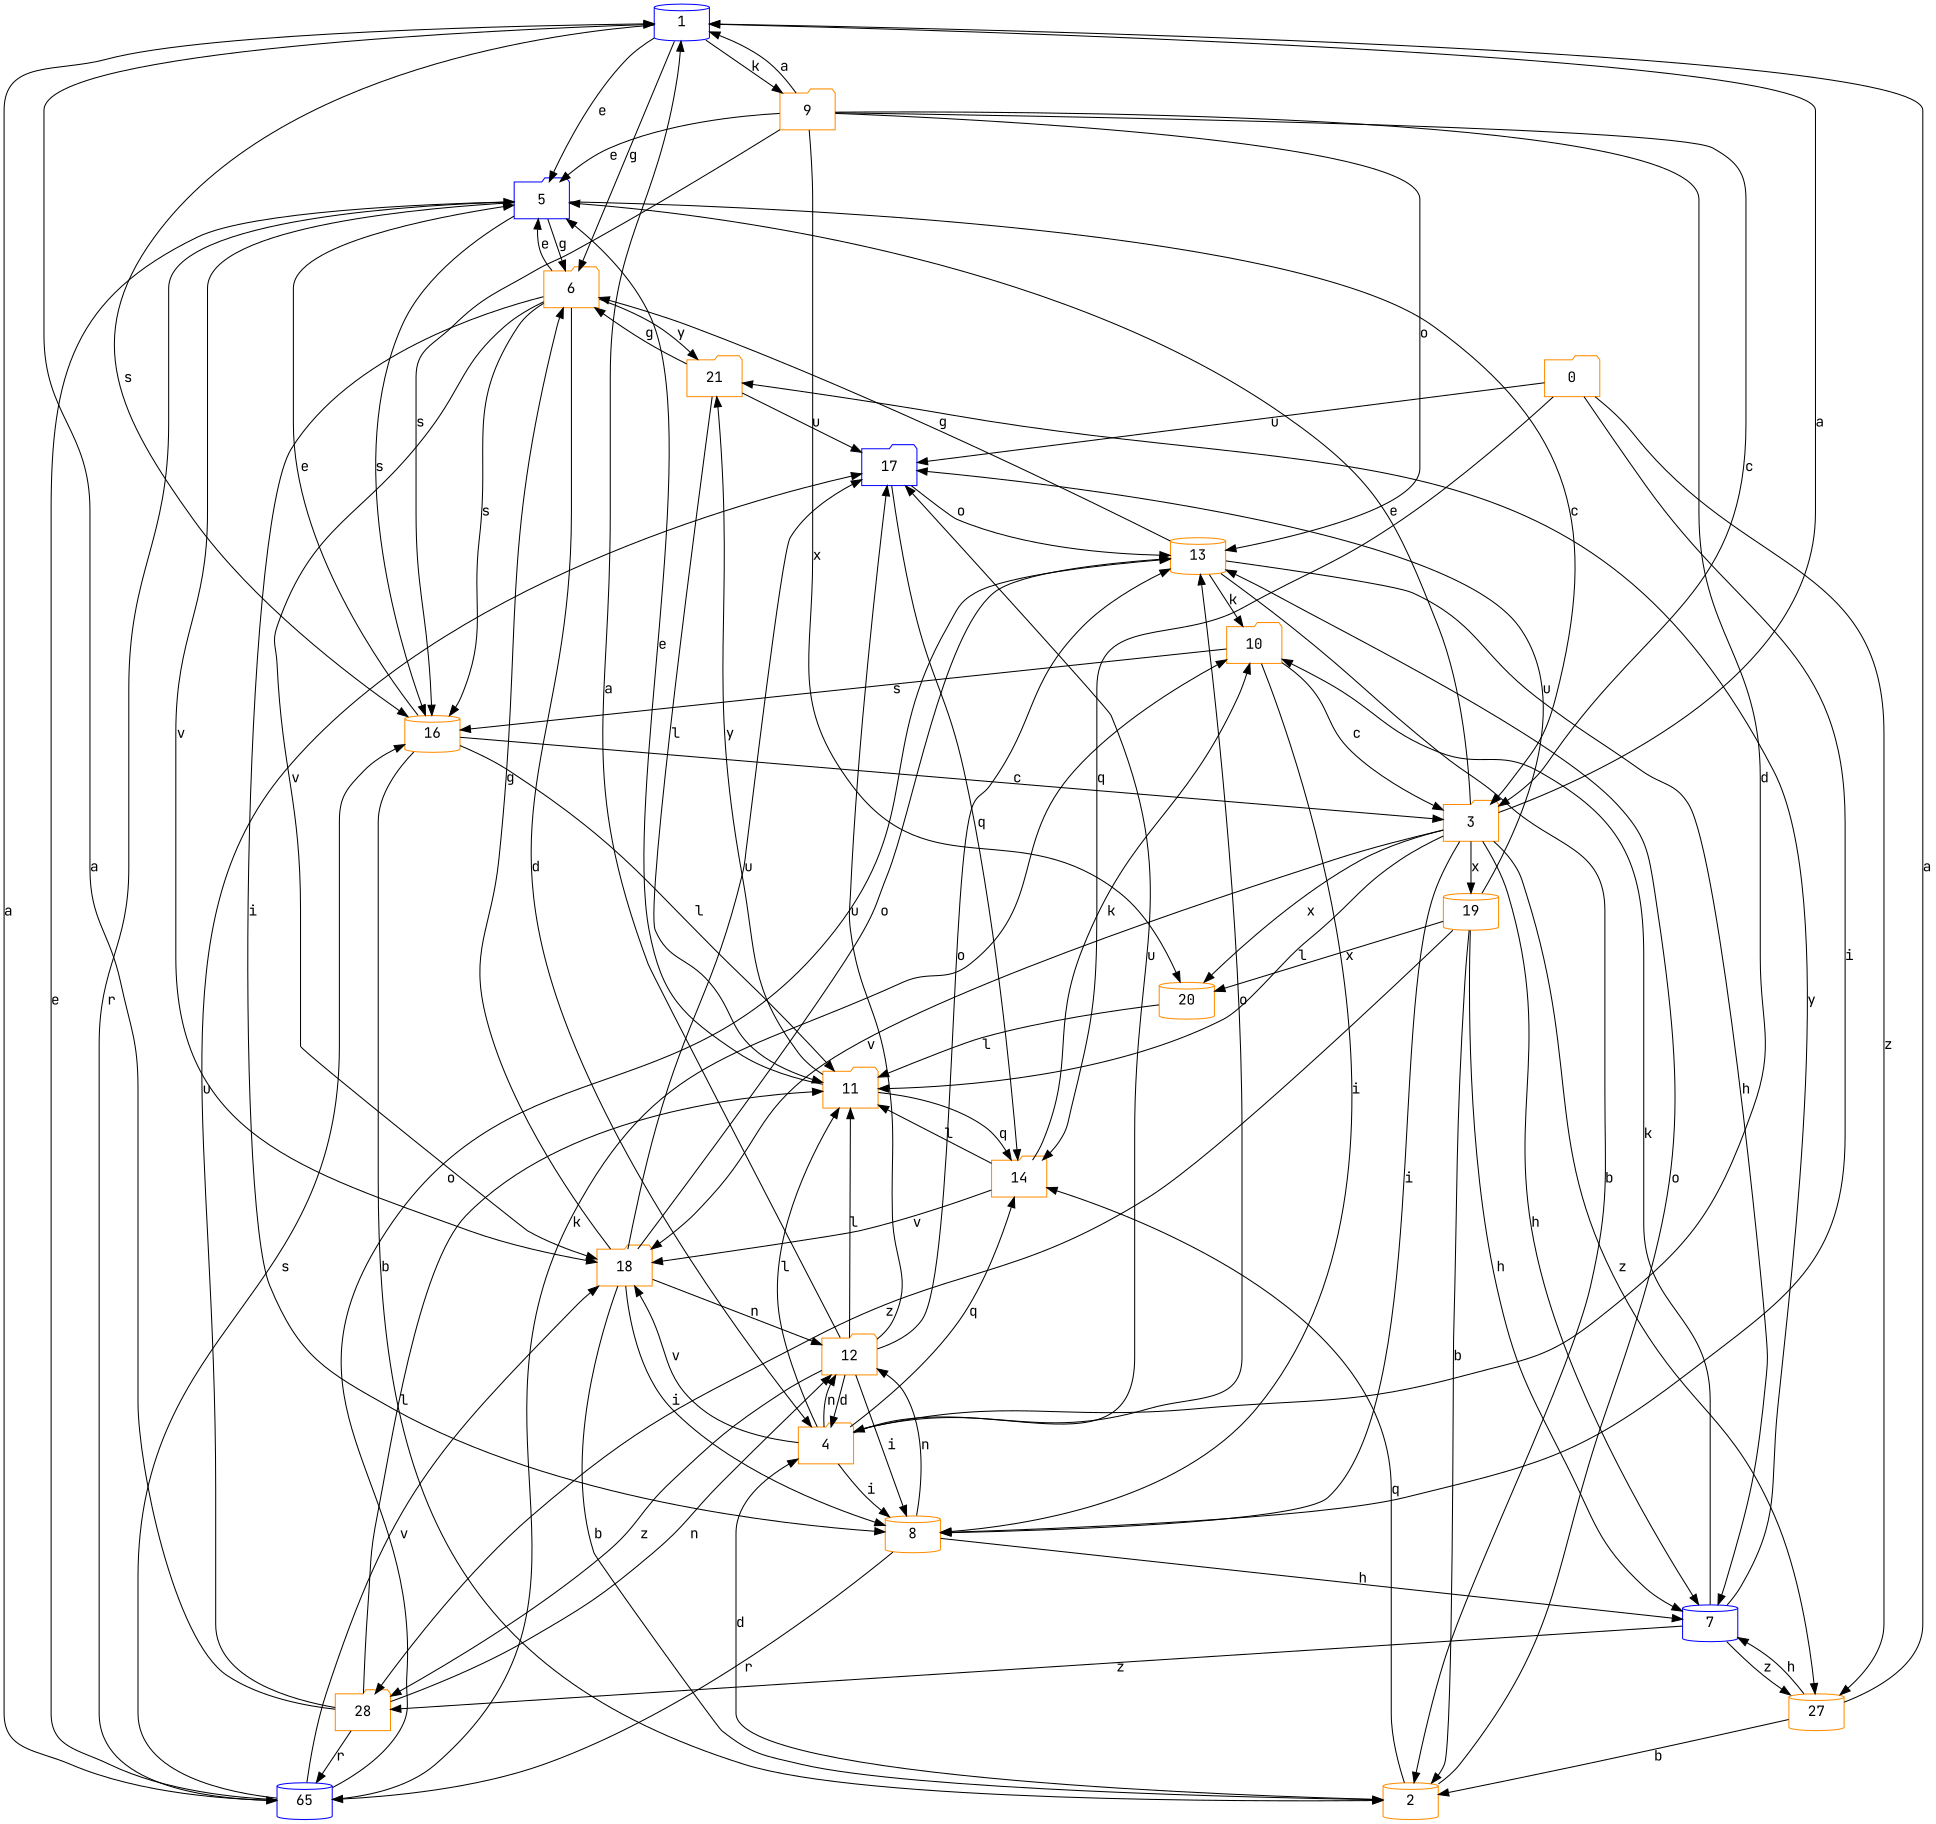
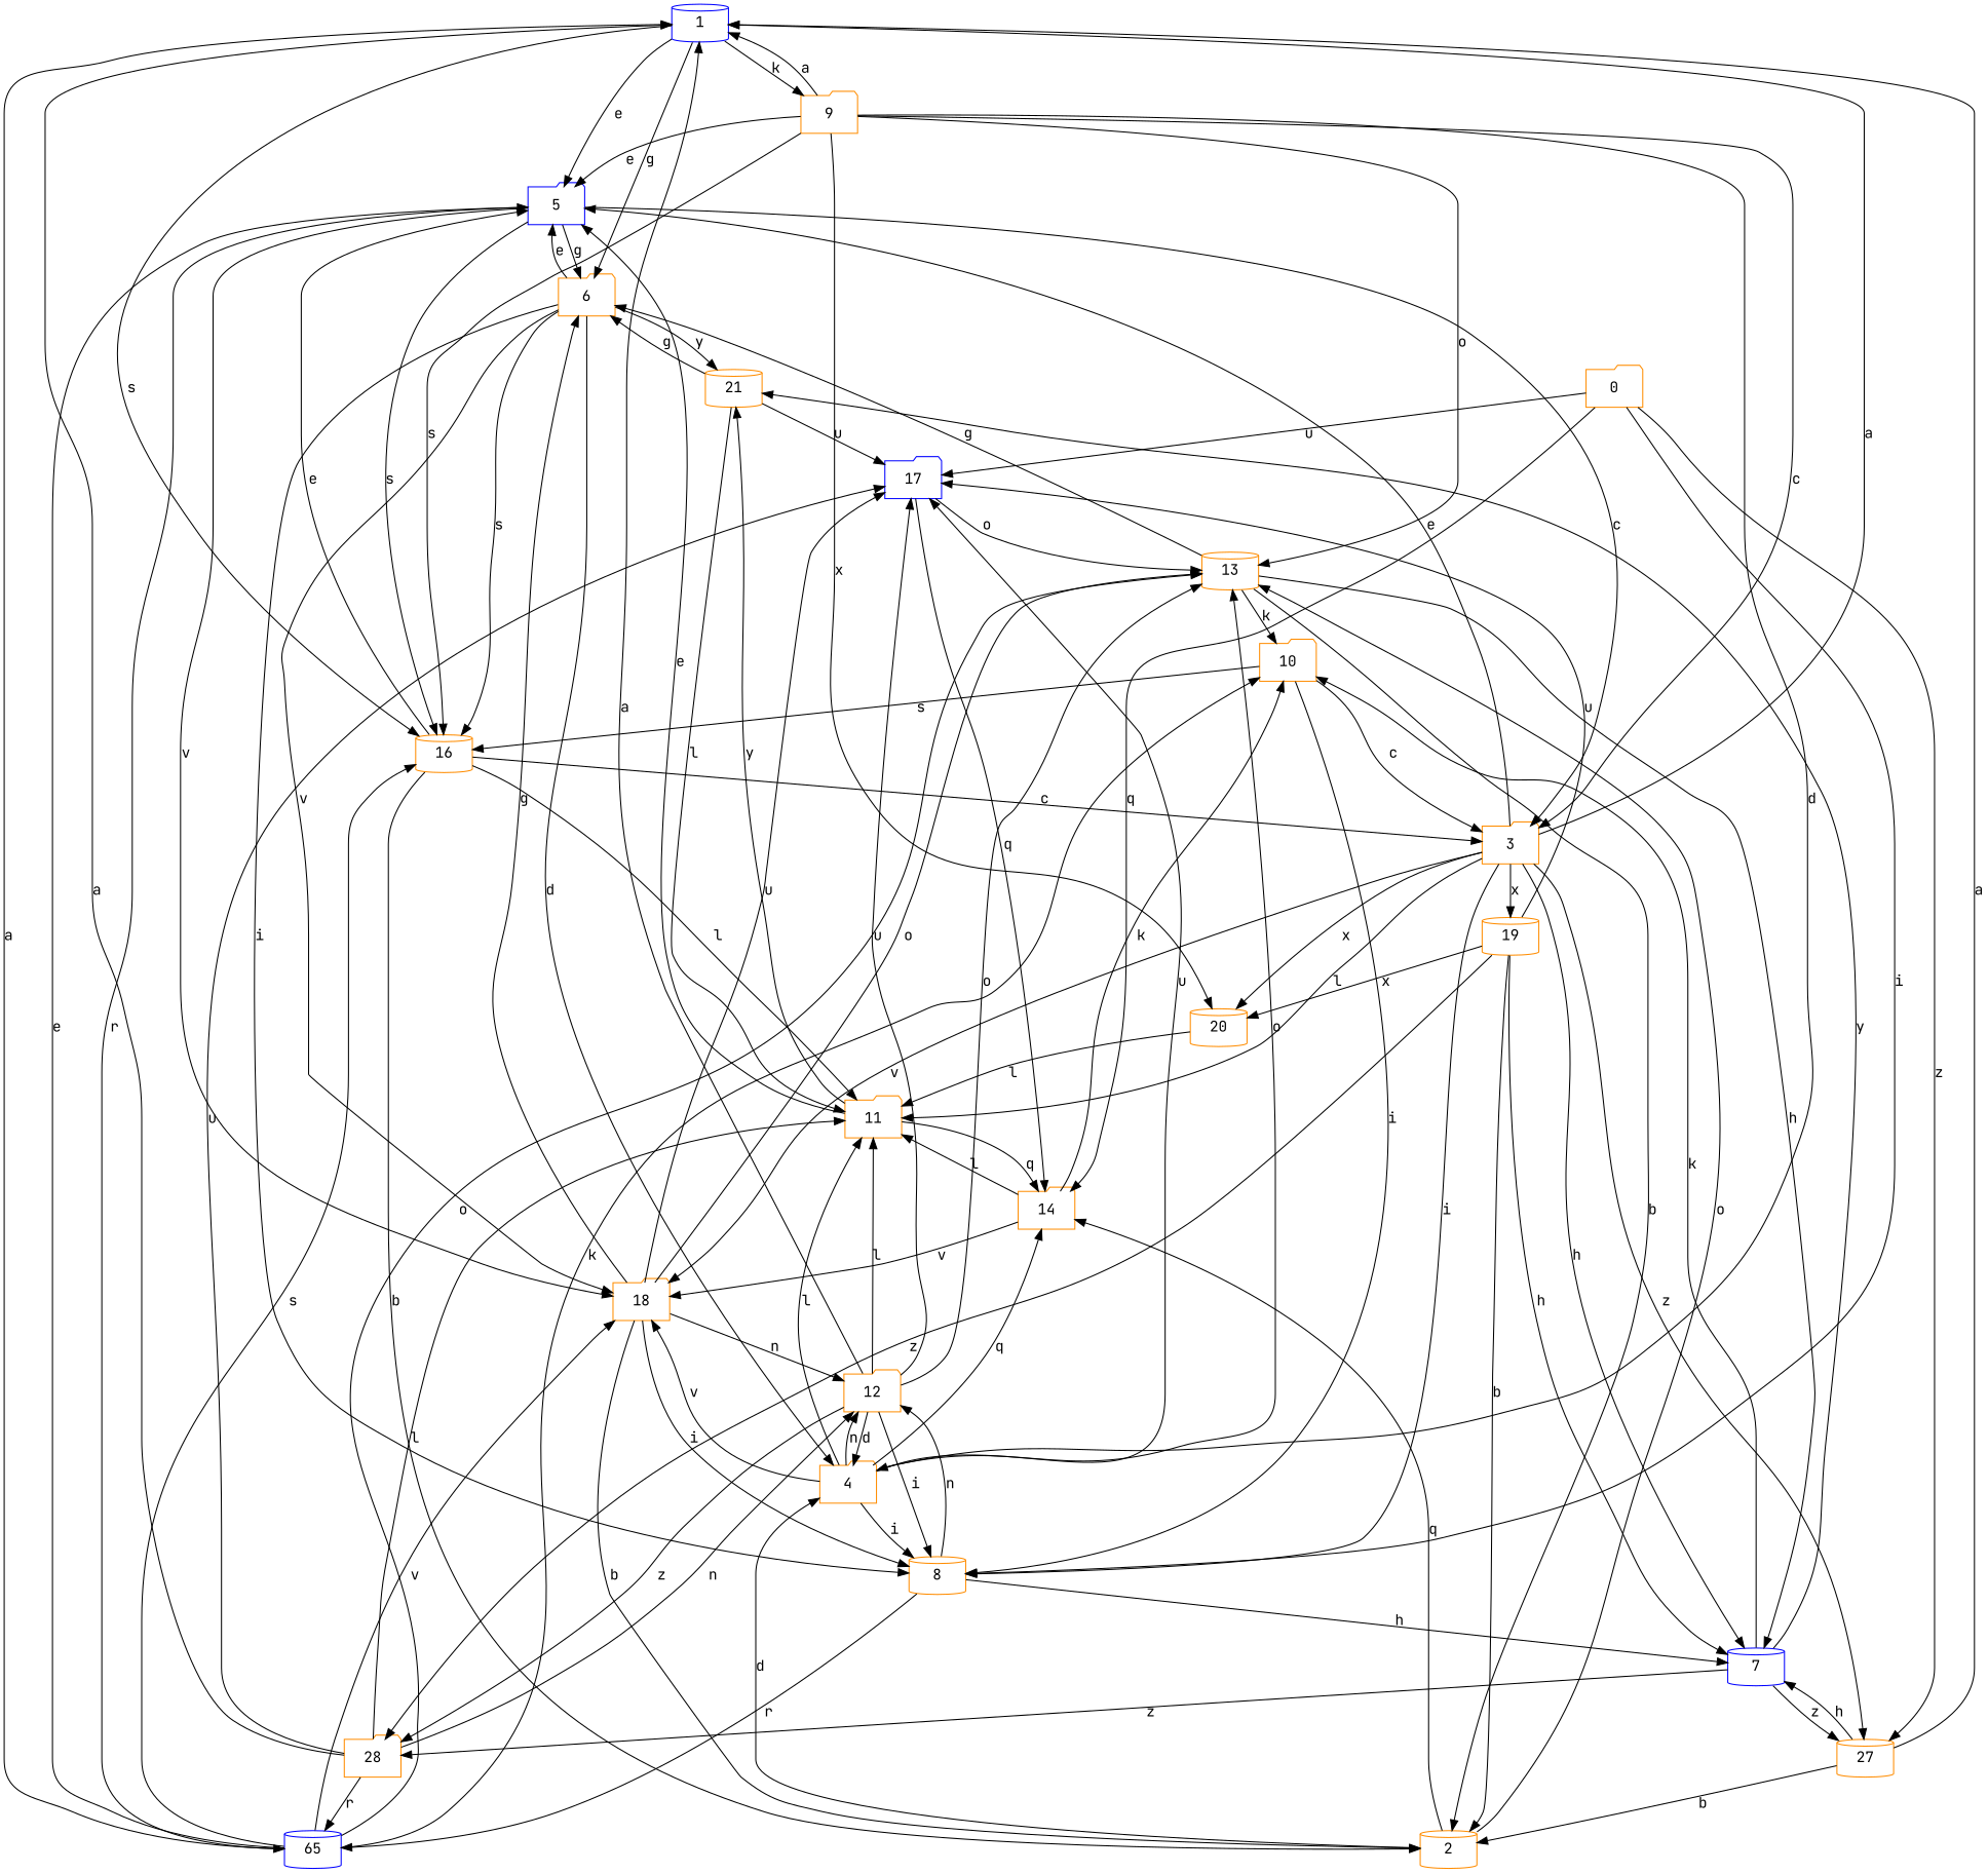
  strict digraph {
    fontname="JetBrains Mono"
    node [color=darkorange fontname="JetBrains Mono" shape=folder]
    edge [fontname="JetBrains Mono"]
    1 [color=blue shape=cylinder]
    5 [color=blue]
    6
    9
    16 [shape=cylinder]
    3
    18
    n8 [color=blue label=65 shape=cylinder]
    4
    8 [shape=cylinder]
-   21
+   21 [shape=cylinder]
    13 [shape=cylinder]
    20 [shape=cylinder]
    2 [shape=cylinder]
    11
    14
    12
    17 [color=blue]
    7 [color=blue shape=cylinder]
    10
    19 [shape=cylinder]
    27 [shape=cylinder]
    28
    0
    1 -> 5 [label=e]
    1 -> 6 [label=g]
    1 -> 9 [label=k]
    1 -> 16 [label=s]
    5 -> 6 [label=g]
    5 -> 16 [label=s]
    5 -> 3 [label=c]
    5 -> 18 [label=v]
    5 -> n8 [label=r]
    6 -> 5 [label=e]
    6 -> 16 [label=s]
    6 -> 18 [label=v]
    6 -> 4 [label=d]
    6 -> 8 [label=i]
    6 -> 21 [label=y]
    9 -> 1 [label=a]
    9 -> 5 [label=e]
    9 -> 16 [label=s]
    9 -> 3 [label=c]
    9 -> 4 [label=d]
    9 -> 13 [label=o]
    9 -> 20 [label=x]
    16 -> 5 [label=e]
    16 -> 3 [label=c]
    16 -> 2 [label=b]
    16 -> 11 [label=l]
    3 -> 1 [label=a]
    3 -> 5 [label=e]
    3 -> 18 [label=v]
    3 -> 8 [label=i]
    3 -> 20 [label=x]
    3 -> 11 [label=l]
    3 -> 7 [label=h]
    3 -> 19 [label=x]
    3 -> 27 [label=z]
    18 -> 6 [label=g]
    18 -> 8 [label=i]
    18 -> 13 [label=o]
    18 -> 2 [label=b]
    18 -> 12 [label=n]
    18 -> 17 [label=u]
    n8 -> 1 [label=a]
    n8 -> 5 [label=e]
    n8 -> 16 [label=s]
    n8 -> 18 [label=v]
    n8 -> 13 [label=o]
    n8 -> 10 [label=k]
    4 -> 18 [label=v]
    4 -> 8 [label=i]
    4 -> 13 [label=o]
    4 -> 11 [label=l]
    4 -> 14 [label=q]
    4 -> 12 [label=n]
    4 -> 17 [label=u]
    8 -> n8 [label=r]
    8 -> 12 [label=n]
    8 -> 7 [label=h]
    21 -> 6 [label=g]
    21 -> 11 [label=l]
    21 -> 17 [label=u]
    13 -> 6 [label=g]
    13 -> 2 [label=b]
    13 -> 7 [label=h]
    13 -> 10 [label=k]
    20 -> 11 [label=l]
    2 -> 4 [label=d]
    2 -> 13 [label=o]
    2 -> 14 [label=q]
    11 -> 5 [label=e]
    11 -> 21 [label=y]
    11 -> 14 [label=q]
    14 -> 18 [label=v]
    14 -> 11 [label=l]
    14 -> 10 [label=k]
    12 -> 1 [label=a]
    12 -> 4 [label=d]
    12 -> 8 [label=i]
    12 -> 13 [label=o]
    12 -> 11 [label=l]
    12 -> 17 [label=u]
    12 -> 28 [label=z]
    17 -> 13 [label=o]
    17 -> 14 [label=q]
    7 -> 21 [label=y]
    7 -> 10 [label=k]
    7 -> 27 [label=z]
    7 -> 28 [label=z]
    10 -> 16 [label=s]
    10 -> 3 [label=c]
    10 -> 8 [label=i]
    19 -> 20 [label=x]
    19 -> 2 [label=b]
    19 -> 17 [label=u]
    19 -> 7 [label=h]
    19 -> 28 [label=z]
    27 -> 1 [label=a]
    27 -> 2 [label=b]
    27 -> 7 [label=h]
    28 -> 1 [label=a]
    28 -> n8 [label=r]
    28 -> 11 [label=l]
    28 -> 12 [label=n]
    28 -> 17 [label=u]
    0 -> 8 [label=i]
    0 -> 14 [label=q]
    0 -> 17 [label=u]
    0 -> 27 [label=z]
  }
